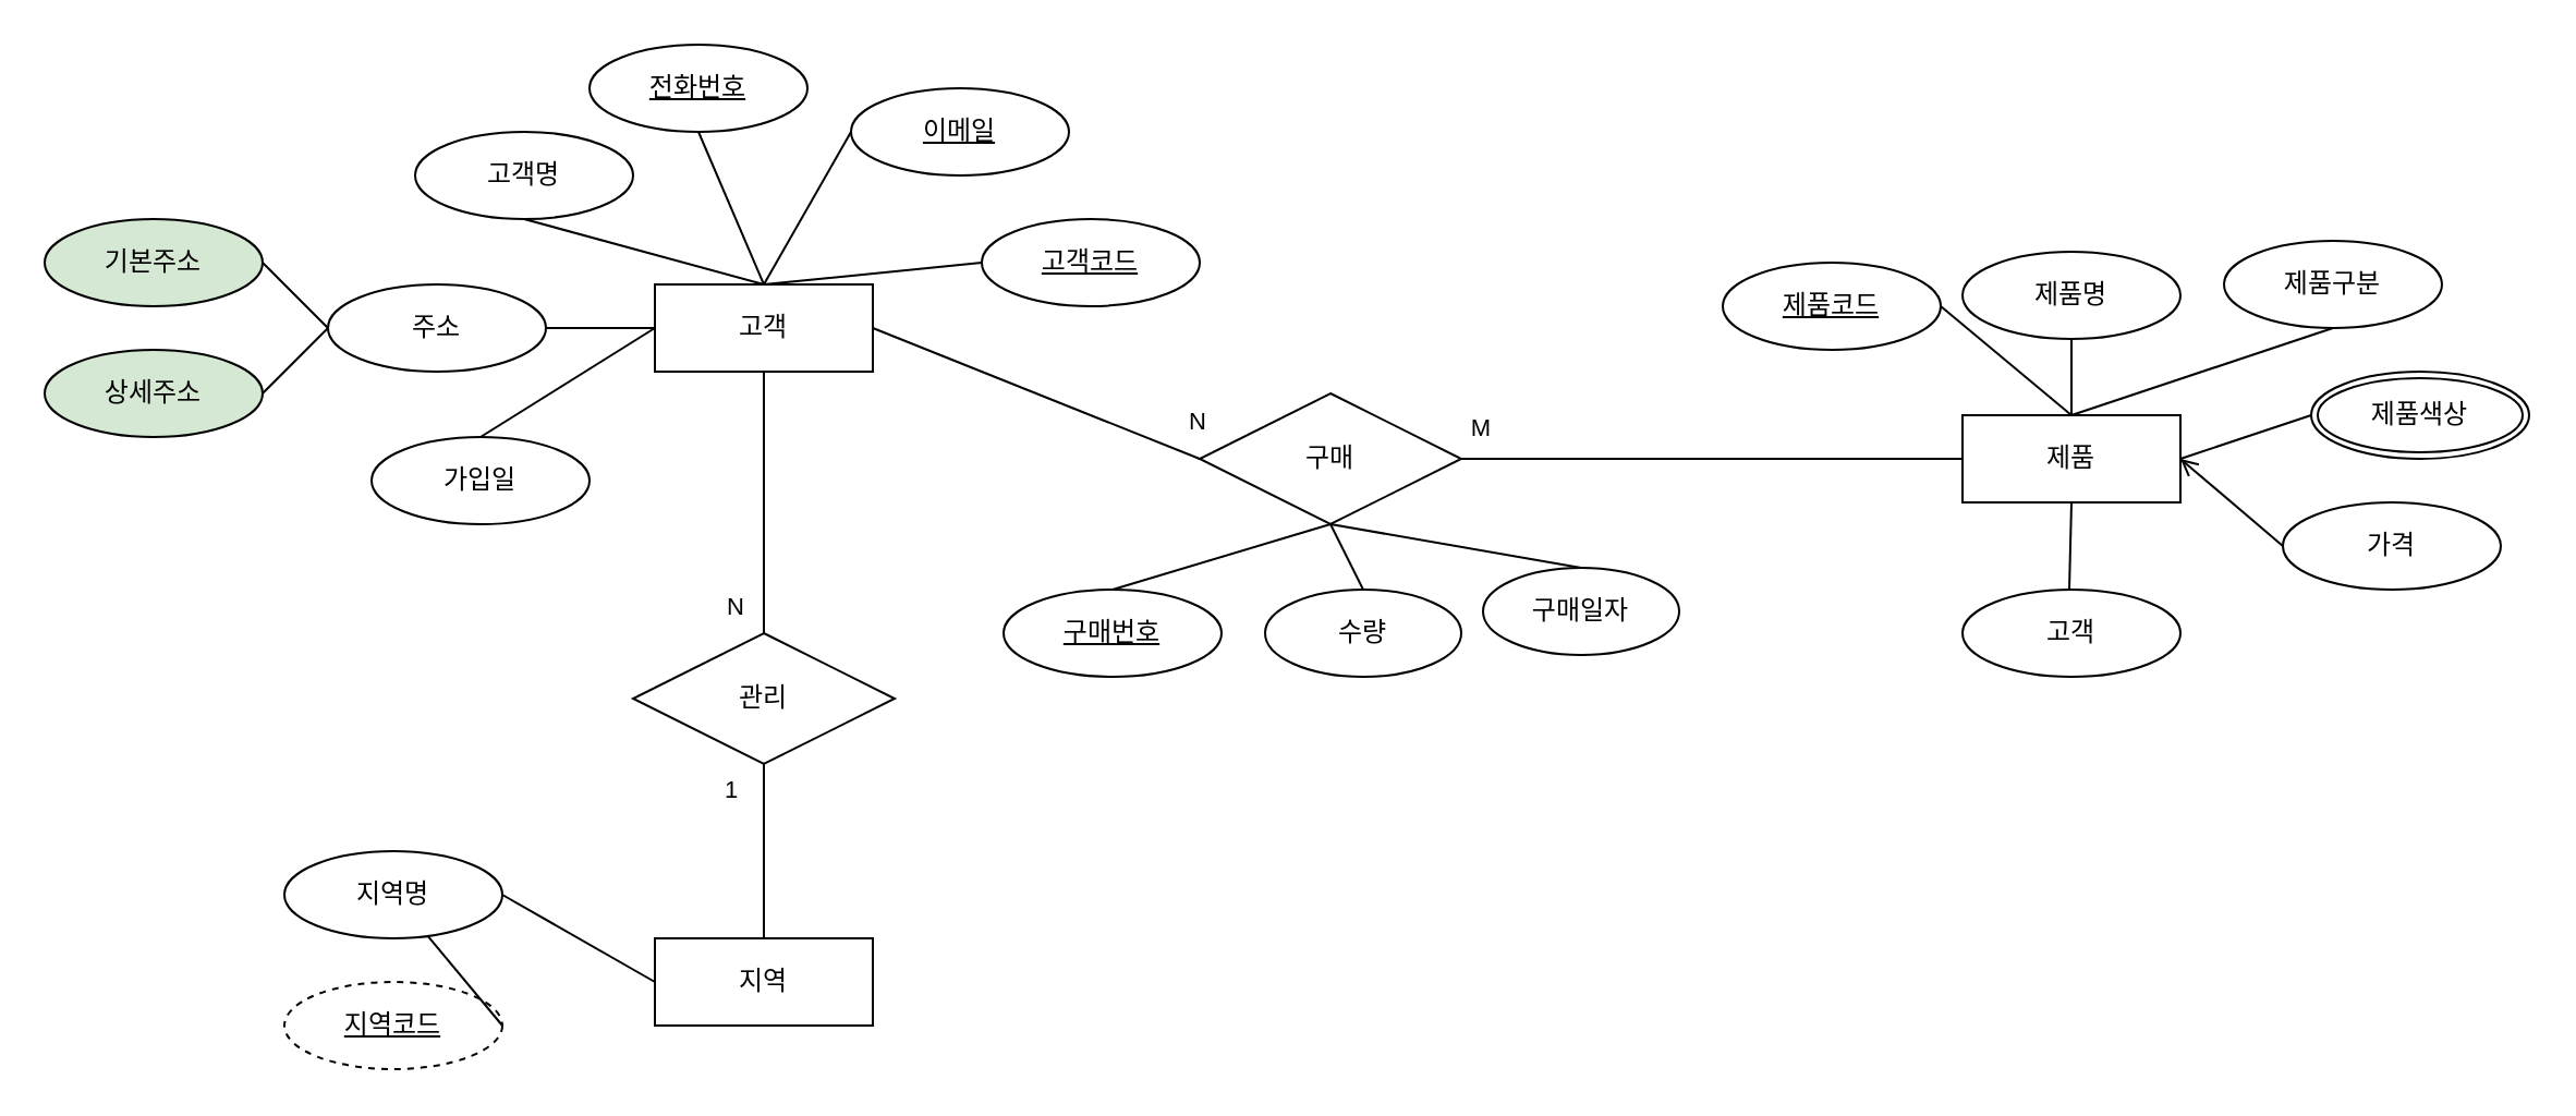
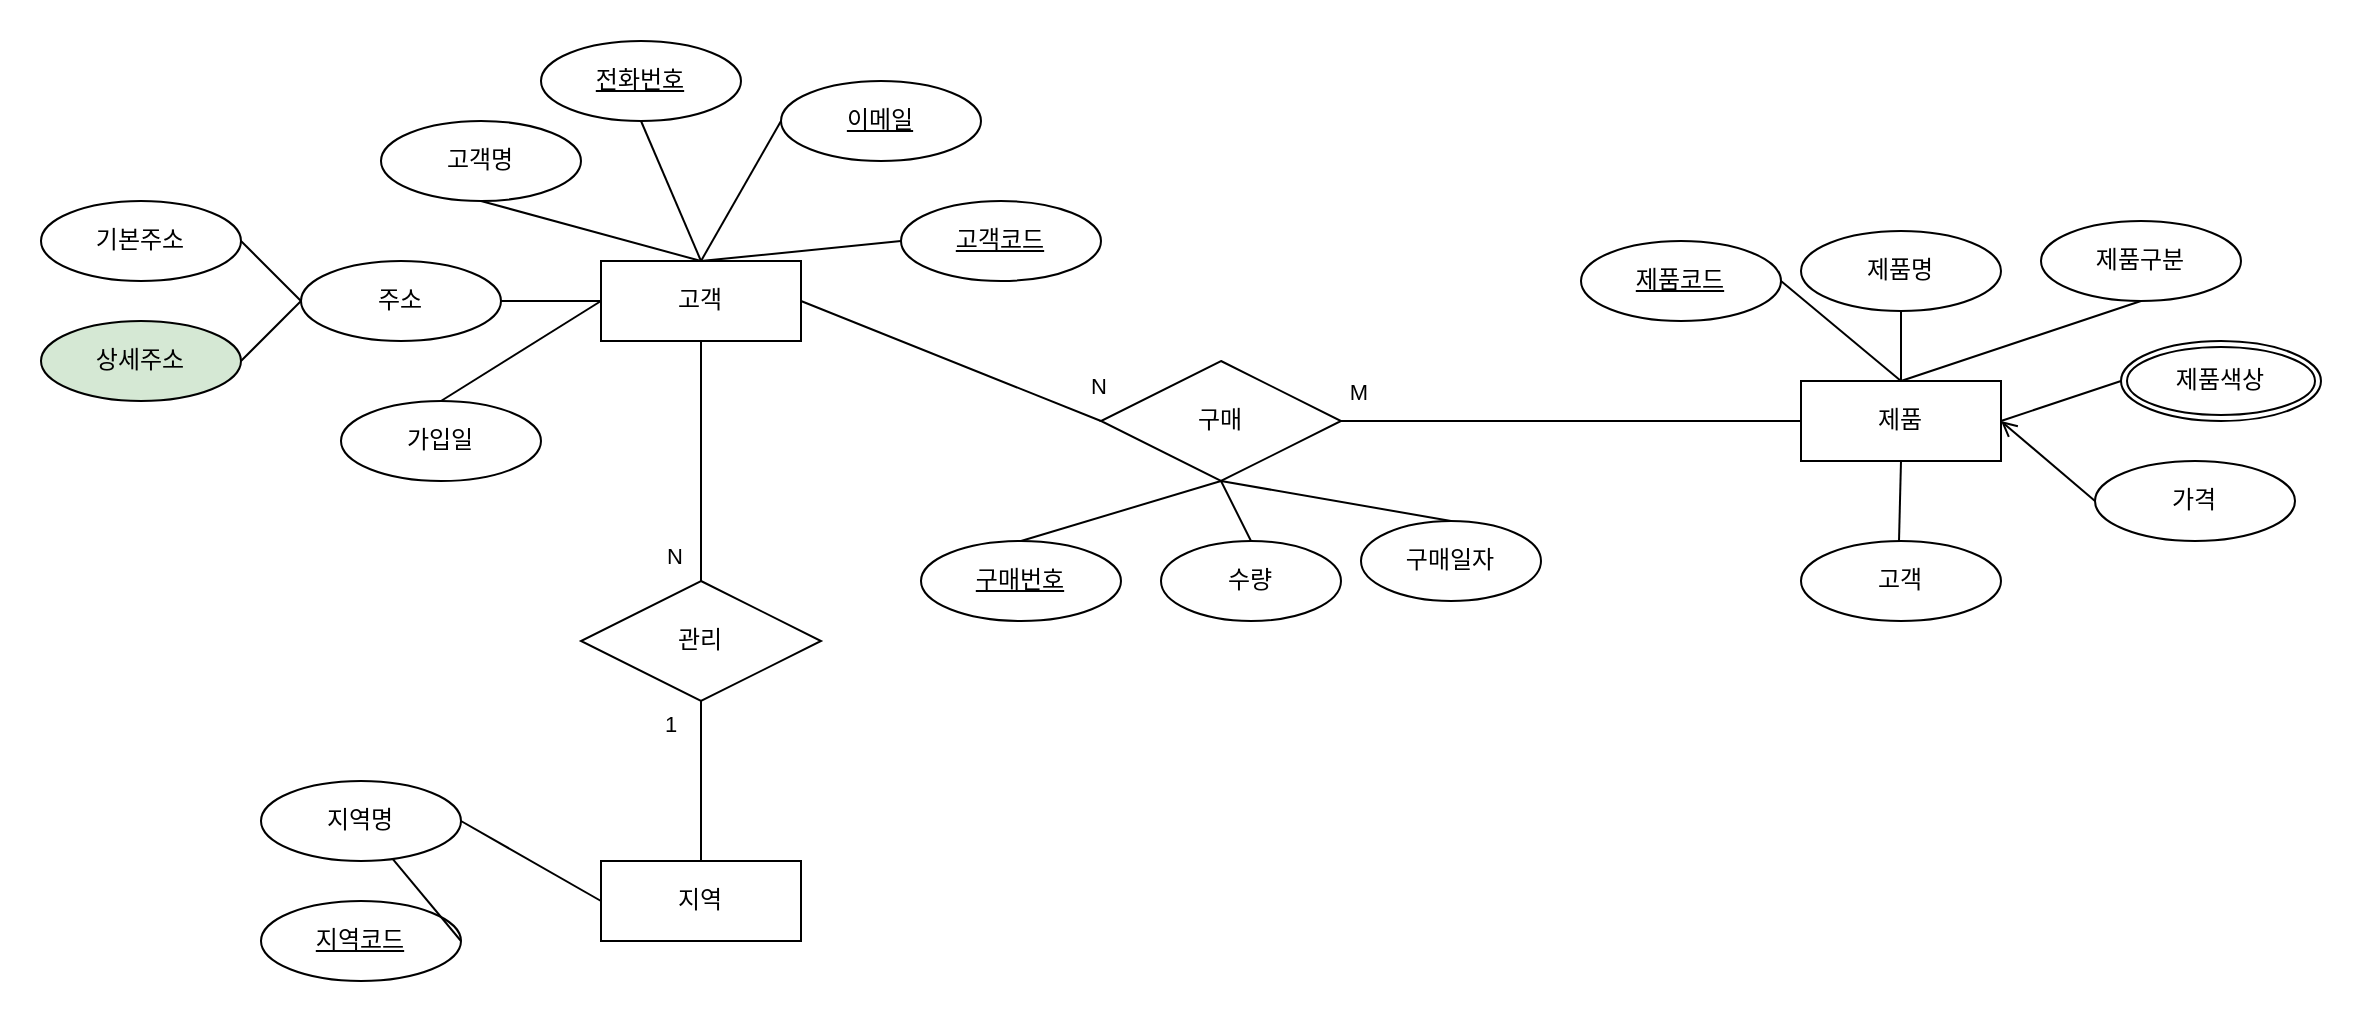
  <mxCell id="0" />
  <mxCell id="1" parent="0" />
  <mxCell id="2" value="고객" style="whiteSpace=wrap;html=1;align=center;" parent="1" vertex="1"><mxGeometry x="300" y="130" width="100" height="40" as="geometry" /></mxCell>
  <mxCell id="3" value="고객명" style="ellipse;whiteSpace=wrap;html=1;align=center;" parent="1" vertex="1"><mxGeometry x="190" y="60" width="100" height="40" as="geometry" /></mxCell>
  <mxCell id="4" value="" style="endArrow=none;html=1;rounded=0;exitX=0.5;exitY=1;exitDx=0;exitDy=0;entryX=0.5;entryY=0;entryDx=0;entryDy=0;" parent="1" source="3" edge="1"><mxGeometry relative="1" as="geometry"><mxPoint x="310" y="110" as="sourcePoint" /><mxPoint x="350" y="130" as="targetPoint" /></mxGeometry></mxCell>
  <mxCell id="5" value="전화번호" style="ellipse;whiteSpace=wrap;html=1;align=center;fontStyle=4;" parent="1" vertex="1"><mxGeometry x="270" y="20" width="100" height="40" as="geometry" /></mxCell>
  <mxCell id="6" value="" style="endArrow=none;html=1;rounded=0;exitX=0.5;exitY=0;exitDx=0;exitDy=0;entryX=0.5;entryY=1;entryDx=0;entryDy=0;" parent="1" target="5" edge="1"><mxGeometry relative="1" as="geometry"><mxPoint x="350" y="130" as="sourcePoint" /><mxPoint x="360" y="140" as="targetPoint" /></mxGeometry></mxCell>
  <mxCell id="7" value="이메일" style="ellipse;whiteSpace=wrap;html=1;align=center;fontStyle=4;" parent="1" vertex="1"><mxGeometry x="390" y="40" width="100" height="40" as="geometry" /></mxCell>
  <mxCell id="8" value="" style="endArrow=none;html=1;rounded=0;exitX=0.5;exitY=0;exitDx=0;exitDy=0;entryX=0;entryY=0.5;entryDx=0;entryDy=0;" parent="1" target="7" edge="1"><mxGeometry relative="1" as="geometry"><mxPoint x="350" y="130" as="sourcePoint" /><mxPoint x="460" y="100" as="targetPoint" /></mxGeometry></mxCell>
  <mxCell id="9" value="고객코드" style="ellipse;whiteSpace=wrap;html=1;align=center;fontStyle=4;" parent="1" vertex="1"><mxGeometry x="450" y="100" width="100" height="40" as="geometry" /></mxCell>
  <mxCell id="10" value="" style="endArrow=none;html=1;rounded=0;exitX=0.5;exitY=0;exitDx=0;exitDy=0;entryX=0;entryY=0.5;entryDx=0;entryDy=0;" parent="1" source="2" target="9" edge="1"><mxGeometry relative="1" as="geometry"><mxPoint x="360" y="140" as="sourcePoint" /><mxPoint x="460" y="110" as="targetPoint" /></mxGeometry></mxCell>
  <mxCell id="11" value="주소" style="ellipse;whiteSpace=wrap;html=1;align=center;" parent="1" vertex="1"><mxGeometry x="150" y="130" width="100" height="40" as="geometry" /></mxCell>
- <mxCell id="12" value="기본주소" style="ellipse;whiteSpace=wrap;html=1;align=center;fillColor=#d5e8d4;" parent="1" vertex="1"><mxGeometry x="20" y="100" width="100" height="40" as="geometry" /></mxCell>
+ <mxCell id="12" value="기본주소" style="ellipse;whiteSpace=wrap;html=1;align=center;" parent="1" vertex="1"><mxGeometry x="20" y="100" width="100" height="40" as="geometry" /></mxCell>
  <mxCell id="13" value="상세주소" style="ellipse;whiteSpace=wrap;html=1;align=center;fillColor=#d5e8d4;" parent="1" vertex="1"><mxGeometry x="20" y="160" width="100" height="40" as="geometry" /></mxCell>
  <mxCell id="14" value="" style="endArrow=none;html=1;rounded=0;exitX=1;exitY=0.5;exitDx=0;exitDy=0;entryX=0;entryY=0.5;entryDx=0;entryDy=0;" parent="1" source="11" target="2" edge="1"><mxGeometry relative="1" as="geometry"><mxPoint x="250" y="110" as="sourcePoint" /><mxPoint x="360" y="140" as="targetPoint" /></mxGeometry></mxCell>
  <mxCell id="15" value="" style="endArrow=none;html=1;rounded=0;exitX=1;exitY=0.5;exitDx=0;exitDy=0;entryX=0;entryY=0.5;entryDx=0;entryDy=0;" parent="1" source="12" target="11" edge="1"><mxGeometry relative="1" as="geometry"><mxPoint x="130" y="129" as="sourcePoint" /><mxPoint x="180" y="129" as="targetPoint" /></mxGeometry></mxCell>
  <mxCell id="16" value="" style="endArrow=none;html=1;rounded=0;exitX=1;exitY=0.5;exitDx=0;exitDy=0;entryX=0;entryY=0.5;entryDx=0;entryDy=0;" parent="1" source="13" target="11" edge="1"><mxGeometry relative="1" as="geometry"><mxPoint x="270" y="170" as="sourcePoint" /><mxPoint x="320" y="170" as="targetPoint" /></mxGeometry></mxCell>
  <mxCell id="17" value="가입일" style="ellipse;whiteSpace=wrap;html=1;align=center;" parent="1" vertex="1"><mxGeometry x="170" y="200" width="100" height="40" as="geometry" /></mxCell>
  <mxCell id="18" value="" style="endArrow=none;html=1;rounded=0;exitX=0.5;exitY=0;exitDx=0;exitDy=0;entryX=0;entryY=0.5;entryDx=0;entryDy=0;" parent="1" source="17" target="2" edge="1"><mxGeometry relative="1" as="geometry"><mxPoint x="260" y="160" as="sourcePoint" /><mxPoint x="310" y="160" as="targetPoint" /></mxGeometry></mxCell>
  <mxCell id="19" value="" style="endArrow=none;html=1;rounded=0;exitX=0.5;exitY=0;exitDx=0;exitDy=0;entryX=0.5;entryY=1;entryDx=0;entryDy=0;" parent="1" source="41" target="2" edge="1"><mxGeometry relative="1" as="geometry"><mxPoint x="230" y="210" as="sourcePoint" /><mxPoint x="310" y="160" as="targetPoint" /></mxGeometry></mxCell>
  <mxCell id="20" value="N" style="edgeLabel;html=1;align=center;verticalAlign=middle;resizable=0;points=[];" parent="19" vertex="1" connectable="0"><mxGeometry x="-0.453" y="-1" relative="1" as="geometry"><mxPoint x="-15" y="20" as="offset" /></mxGeometry></mxCell>
  <mxCell id="21" value="지역" style="whiteSpace=wrap;html=1;align=center;" parent="1" vertex="1"><mxGeometry x="300" y="430" width="100" height="40" as="geometry" /></mxCell>
  <mxCell id="22" value="지역명" style="ellipse;whiteSpace=wrap;html=1;align=center;" parent="1" vertex="1"><mxGeometry x="130" y="390" width="100" height="40" as="geometry" /></mxCell>
  <mxCell id="23" value="" style="endArrow=none;html=1;rounded=0;exitX=1;exitY=0.5;exitDx=0;exitDy=0;entryX=0;entryY=0.5;entryDx=0;entryDy=0;" parent="1" source="22" target="21" edge="1"><mxGeometry relative="1" as="geometry"><mxPoint x="190" y="450" as="sourcePoint" /><mxPoint x="220" y="390" as="targetPoint" /></mxGeometry></mxCell>
- <mxCell id="24" value="지역코드" style="ellipse;whiteSpace=wrap;html=1;align=center;fontStyle=4;dashed=1;" parent="1" vertex="1"><mxGeometry x="130" y="450" width="100" height="40" as="geometry" /></mxCell>
+ <mxCell id="24" value="지역코드" style="ellipse;whiteSpace=wrap;html=1;align=center;fontStyle=4;" parent="1" vertex="1"><mxGeometry x="130" y="450" width="100" height="40" as="geometry" /></mxCell>
  <mxCell id="25" value="" style="endArrow=none;html=1;rounded=0;exitX=1;exitY=0.5;exitDx=0;exitDy=0;" parent="1" source="24" target="22" edge="1"><mxGeometry relative="1" as="geometry"><mxPoint x="170" y="420" as="sourcePoint" /><mxPoint x="210" y="440" as="targetPoint" /></mxGeometry></mxCell>
  <mxCell id="26" value="제품" style="whiteSpace=wrap;html=1;align=center;" parent="1" vertex="1"><mxGeometry x="900" y="190" width="100" height="40" as="geometry" /></mxCell>
  <mxCell id="27" value="제품명" style="ellipse;whiteSpace=wrap;html=1;align=center;" parent="1" vertex="1"><mxGeometry x="900" y="115" width="100" height="40" as="geometry" /></mxCell>
  <mxCell id="28" value="" style="endArrow=none;html=1;rounded=0;exitX=0.5;exitY=1;exitDx=0;exitDy=0;entryX=0.5;entryY=0;entryDx=0;entryDy=0;" parent="1" source="27" target="26" edge="1"><mxGeometry relative="1" as="geometry"><mxPoint x="880" y="220" as="sourcePoint" /><mxPoint x="910" y="160" as="targetPoint" /></mxGeometry></mxCell>
  <mxCell id="29" value="제품코드" style="ellipse;whiteSpace=wrap;html=1;align=center;fontStyle=4;" parent="1" vertex="1"><mxGeometry x="790" y="120" width="100" height="40" as="geometry" /></mxCell>
  <mxCell id="30" value="" style="endArrow=none;html=1;rounded=0;exitX=1;exitY=0.5;exitDx=0;exitDy=0;" parent="1" source="29" edge="1"><mxGeometry relative="1" as="geometry"><mxPoint x="860" y="190" as="sourcePoint" /><mxPoint x="950" y="190" as="targetPoint" /></mxGeometry></mxCell>
  <mxCell id="31" value="제품구분" style="ellipse;whiteSpace=wrap;html=1;align=center;" parent="1" vertex="1"><mxGeometry x="1020" y="110" width="100" height="40" as="geometry" /></mxCell>
  <mxCell id="32" value="" style="endArrow=none;html=1;rounded=0;entryX=0.5;entryY=0;entryDx=0;entryDy=0;exitX=0.5;exitY=1;exitDx=0;exitDy=0;" parent="1" source="31" target="26" edge="1"><mxGeometry relative="1" as="geometry"><mxPoint x="1030" y="160" as="sourcePoint" /><mxPoint x="1080" y="200" as="targetPoint" /></mxGeometry></mxCell>
  <mxCell id="33" value="가격" style="ellipse;whiteSpace=wrap;html=1;align=center;" parent="1" vertex="1"><mxGeometry x="1047" y="230" width="100" height="40" as="geometry" /></mxCell>
  <mxCell id="34" value="" style="endArrow=open;html=1;rounded=0;entryX=1;entryY=0.5;entryDx=0;entryDy=0;exitX=0;exitY=0.5;exitDx=0;exitDy=0;" parent="1" source="33" target="26" edge="1"><mxGeometry relative="1" as="geometry"><mxPoint x="1050" y="260" as="sourcePoint" /><mxPoint x="970" y="350" as="targetPoint" /></mxGeometry></mxCell>
  <mxCell id="35" value="제품색상" style="ellipse;shape=doubleEllipse;margin=3;whiteSpace=wrap;html=1;align=center;" parent="1" vertex="1"><mxGeometry x="1060" y="170" width="100" height="40" as="geometry" /></mxCell>
  <mxCell id="36" value="" style="endArrow=none;html=1;rounded=0;entryX=1;entryY=0.5;entryDx=0;entryDy=0;exitX=0;exitY=0.5;exitDx=0;exitDy=0;" parent="1" source="35" target="26" edge="1"><mxGeometry relative="1" as="geometry"><mxPoint x="1057" y="260" as="sourcePoint" /><mxPoint x="1010" y="220" as="targetPoint" /></mxGeometry></mxCell>
  <mxCell id="37" value="고객" style="ellipse;whiteSpace=wrap;html=1;align=center;" parent="1" vertex="1"><mxGeometry x="900" y="270" width="100" height="40" as="geometry" /></mxCell>
  <mxCell id="38" value="" style="endArrow=none;html=1;rounded=0;exitX=0.5;exitY=1;exitDx=0;exitDy=0;" parent="1" source="26" edge="1"><mxGeometry relative="1" as="geometry"><mxPoint x="949.41" y="250" as="sourcePoint" /><mxPoint x="949" y="270" as="targetPoint" /></mxGeometry></mxCell>
  <mxCell id="39" value="" style="endArrow=none;html=1;rounded=0;exitX=0;exitY=0.5;exitDx=0;exitDy=0;entryX=1;entryY=0.5;entryDx=0;entryDy=0;" parent="1" source="44" target="2" edge="1"><mxGeometry relative="1" as="geometry"><mxPoint x="470" y="210" as="sourcePoint" /><mxPoint x="360" y="180" as="targetPoint" /></mxGeometry></mxCell>
  <mxCell id="40" value="N" style="edgeLabel;html=1;align=center;verticalAlign=middle;resizable=0;points=[];" parent="39" vertex="1" connectable="0"><mxGeometry x="-0.401" y="-1" relative="1" as="geometry"><mxPoint x="43" y="1" as="offset" /></mxGeometry></mxCell>
  <mxCell id="41" value="관리" style="shape=rhombus;perimeter=rhombusPerimeter;whiteSpace=wrap;html=1;align=center;" parent="1" vertex="1"><mxGeometry x="290" y="290" width="120" height="60" as="geometry" /></mxCell>
  <mxCell id="42" value="" style="endArrow=none;html=1;rounded=0;exitX=0.5;exitY=0;exitDx=0;exitDy=0;entryX=0.5;entryY=1;entryDx=0;entryDy=0;" parent="1" source="21" target="41" edge="1"><mxGeometry relative="1" as="geometry"><mxPoint x="260" y="420" as="sourcePoint" /><mxPoint x="270" y="290" as="targetPoint" /></mxGeometry></mxCell>
  <mxCell id="43" value="1" style="edgeLabel;html=1;align=center;verticalAlign=middle;resizable=0;points=[];" parent="42" vertex="1" connectable="0"><mxGeometry x="0.203" y="-2" relative="1" as="geometry"><mxPoint x="-18" y="-21" as="offset" /></mxGeometry></mxCell>
  <mxCell id="44" value="구매" style="shape=rhombus;perimeter=rhombusPerimeter;whiteSpace=wrap;html=1;align=center;" parent="1" vertex="1"><mxGeometry x="550" y="180" width="120" height="60" as="geometry" /></mxCell>
  <mxCell id="45" value="구매번호" style="ellipse;whiteSpace=wrap;html=1;align=center;fontStyle=4;" parent="1" vertex="1"><mxGeometry x="460" y="270" width="100" height="40" as="geometry" /></mxCell>
  <mxCell id="46" value="구매일자" style="ellipse;whiteSpace=wrap;html=1;align=center;" parent="1" vertex="1"><mxGeometry x="680" y="260" width="90" height="40" as="geometry" /></mxCell>
  <mxCell id="47" value="수량" style="ellipse;whiteSpace=wrap;html=1;align=center;" parent="1" vertex="1"><mxGeometry x="580" y="270" width="90" height="40" as="geometry" /></mxCell>
  <mxCell id="48" value="" style="endArrow=none;html=1;rounded=0;exitX=0.5;exitY=1;exitDx=0;exitDy=0;entryX=0.5;entryY=0;entryDx=0;entryDy=0;" parent="1" source="44" target="45" edge="1"><mxGeometry relative="1" as="geometry"><mxPoint x="960" y="280" as="sourcePoint" /><mxPoint x="959" y="320" as="targetPoint" /></mxGeometry></mxCell>
  <mxCell id="49" value="" style="endArrow=none;html=1;rounded=0;exitX=0.5;exitY=1;exitDx=0;exitDy=0;entryX=0.5;entryY=0;entryDx=0;entryDy=0;" parent="1" source="44" target="47" edge="1"><mxGeometry relative="1" as="geometry"><mxPoint x="620" y="250" as="sourcePoint" /><mxPoint x="510" y="280" as="targetPoint" /></mxGeometry></mxCell>
  <mxCell id="50" value="" style="endArrow=none;html=1;rounded=0;exitX=0.5;exitY=1;exitDx=0;exitDy=0;entryX=0.5;entryY=0;entryDx=0;entryDy=0;" parent="1" source="44" target="46" edge="1"><mxGeometry relative="1" as="geometry"><mxPoint x="630" y="260" as="sourcePoint" /><mxPoint x="520" y="290" as="targetPoint" /></mxGeometry></mxCell>
  <mxCell id="51" value="" style="endArrow=none;html=1;rounded=0;exitX=1;exitY=0.5;exitDx=0;exitDy=0;entryX=0;entryY=0.5;entryDx=0;entryDy=0;" parent="1" source="44" target="26" edge="1"><mxGeometry relative="1" as="geometry"><mxPoint x="620" y="250" as="sourcePoint" /><mxPoint x="735" y="270" as="targetPoint" /></mxGeometry></mxCell>
  <mxCell id="52" value="M" style="edgeLabel;html=1;align=center;verticalAlign=middle;resizable=0;points=[];" parent="51" vertex="1" connectable="0"><mxGeometry x="-0.335" y="2" relative="1" as="geometry"><mxPoint x="-68" y="-13" as="offset" /></mxGeometry></mxCell>
